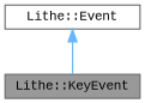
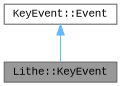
  digraph {
    fontname="Liberation Mono"
    node [color=gray40 fontname="Liberation Mono" fontsize=10 shape=box style=filled]
    n1 [fillcolor=grey60 fontcolor=black height=0.2 label="Lithe::KeyEvent" width=0.4]
-   n2 [fillcolor=white height=0.2 label="Lithe::Event" width=0.4]
+   n2 [fillcolor=white height=0.2 label="KeyEvent::Event" width=0.4]
    n2 -> n1 [color=steelblue1 dir=back fontname="Liberation Mono" fontsize=10 labelfontname=Helvetica labelfontsize=10 style=solid]
  }
